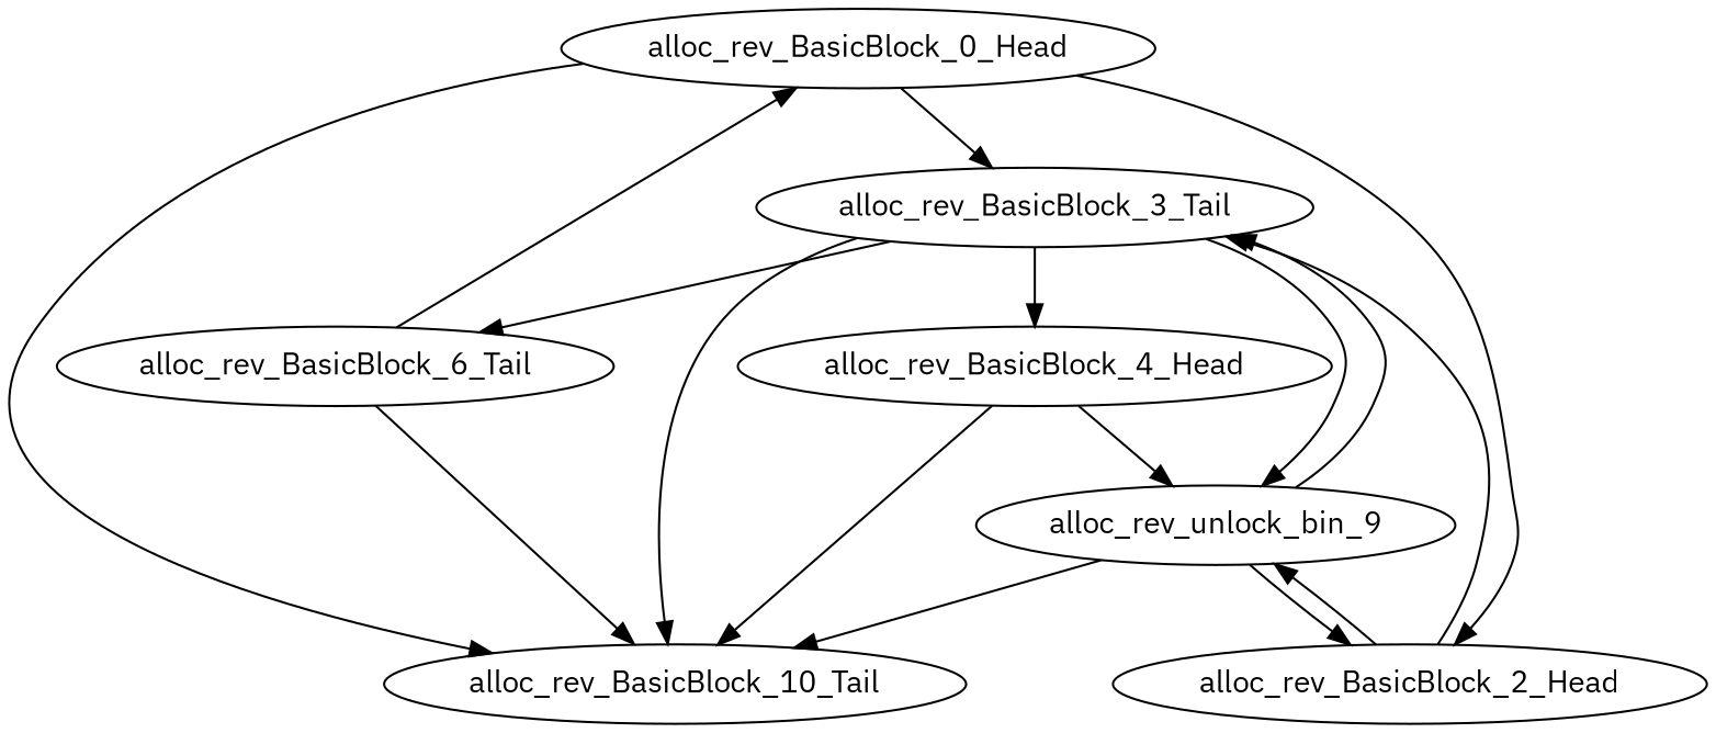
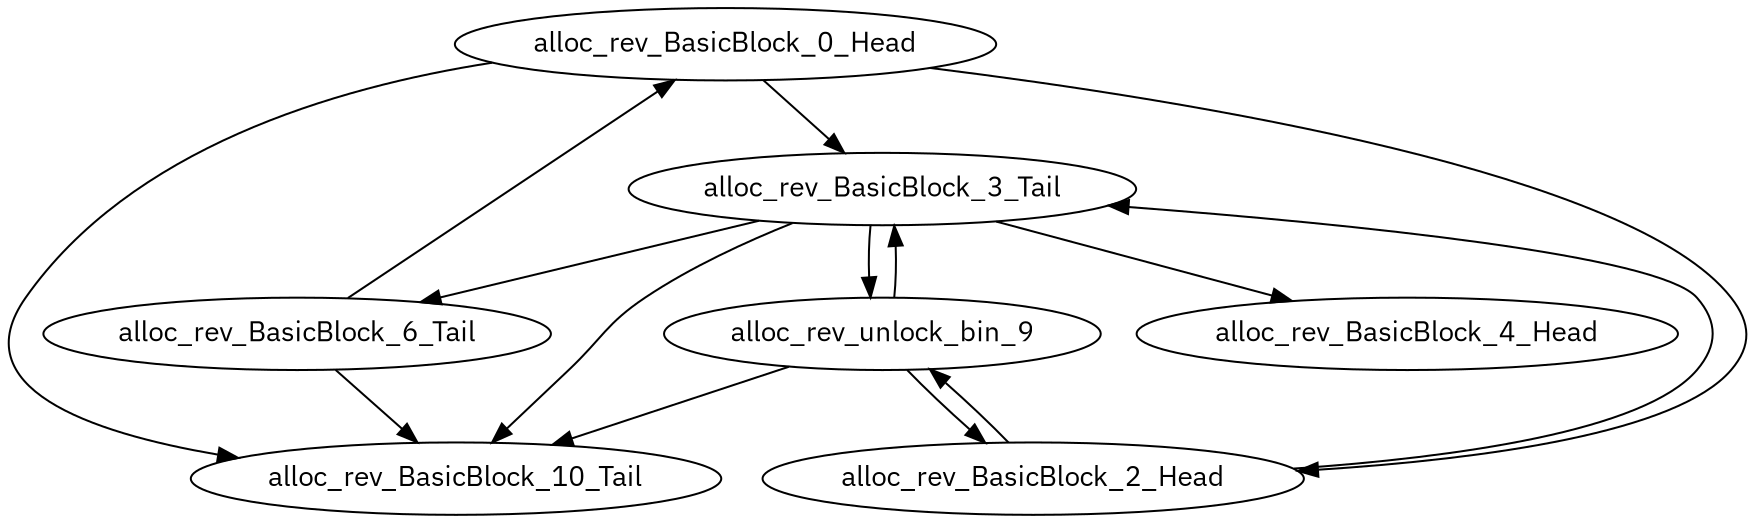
  digraph {
    fontname="IBM Plex Sans"
    node [fontname="IBM Plex Sans"]
    edge [fontname="IBM Plex Sans"]
    alloc_rev_BasicBlock_0_Head
    alloc_rev_BasicBlock_3_Tail
    alloc_rev_BasicBlock_2_Head
    alloc_rev_BasicBlock_10_Tail
    alloc_rev_BasicBlock_6_Tail
    alloc_rev_unlock_bin_9
    alloc_rev_BasicBlock_4_Head
    alloc_rev_BasicBlock_0_Head -> alloc_rev_BasicBlock_3_Tail
    alloc_rev_BasicBlock_0_Head -> alloc_rev_BasicBlock_2_Head
    alloc_rev_BasicBlock_0_Head -> alloc_rev_BasicBlock_10_Tail
    alloc_rev_BasicBlock_3_Tail -> alloc_rev_BasicBlock_10_Tail
    alloc_rev_BasicBlock_3_Tail -> alloc_rev_BasicBlock_6_Tail
    alloc_rev_BasicBlock_3_Tail -> alloc_rev_unlock_bin_9
    alloc_rev_BasicBlock_3_Tail -> alloc_rev_BasicBlock_4_Head
    alloc_rev_BasicBlock_2_Head -> alloc_rev_BasicBlock_3_Tail
    alloc_rev_BasicBlock_2_Head -> alloc_rev_unlock_bin_9
    alloc_rev_BasicBlock_6_Tail -> alloc_rev_BasicBlock_0_Head
    alloc_rev_BasicBlock_6_Tail -> alloc_rev_BasicBlock_10_Tail
    alloc_rev_unlock_bin_9 -> alloc_rev_BasicBlock_3_Tail
    alloc_rev_unlock_bin_9 -> alloc_rev_BasicBlock_2_Head
    alloc_rev_unlock_bin_9 -> alloc_rev_BasicBlock_10_Tail
-   alloc_rev_BasicBlock_4_Head -> alloc_rev_BasicBlock_10_Tail
-   alloc_rev_BasicBlock_4_Head -> alloc_rev_unlock_bin_9
  }
